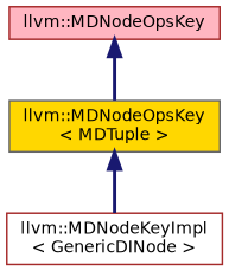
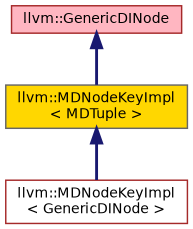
  digraph {
    node [color=brown fontname=Helvetica fontsize=10 shape=box style=filled]
    edge [color=midnightblue dir=back fontname=Helvetica fontsize=10 labelfontname=Helvetica labelfontsize=10 style=bold]
-   n1 [fillcolor=lightpink fontcolor=black height=0.2 label="llvm::MDNodeOpsKey" width=0.4]
-   n2 [color=gray40 fillcolor=gold height=0.2 label="llvm::MDNodeOpsKey\l\< MDTuple \>" width=0.4]
+   n1 [fillcolor=lightpink fontcolor=black height=0.2 label="llvm::GenericDINode" width=0.4]
+   n2 [color=gray40 fillcolor=gold height=0.2 label="llvm::MDNodeKeyImpl\l\< MDTuple \>" width=0.4]
    n3 [fillcolor=white height=0.2 label="llvm::MDNodeKeyImpl\l\< GenericDINode \>" width=0.4]
    n1 -> n2
    n2 -> n3
  }
